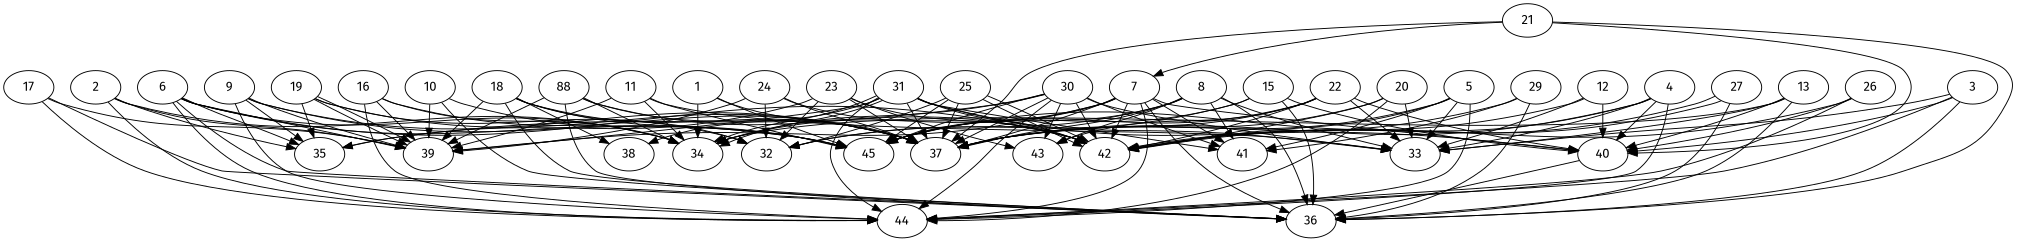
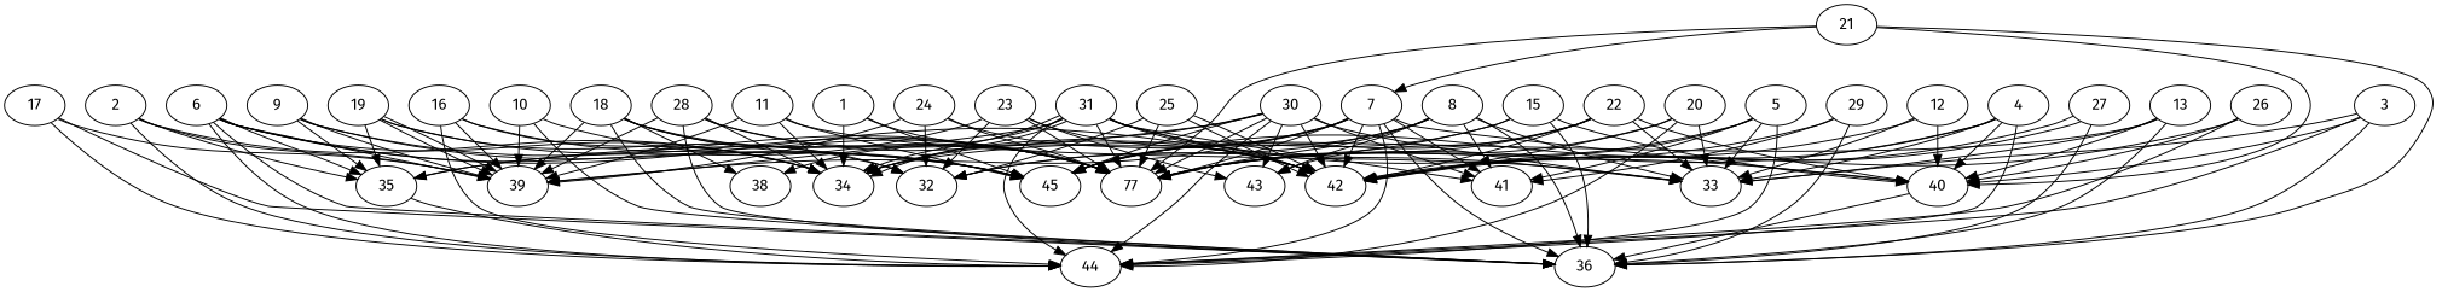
  digraph {
    fontname="Fira Sans"
    node [alpha=0.05 fontname="Fira Sans"]
    edge [fontname="Fira Sans"]
    1 [alpha=0.06 expect_size=35296256]
    34 [alpha=0.01 expect_size=15542272]
-   37 [alpha=0.19 expect_size=24871936]
+   37 [alpha=0.19 expect_size=24871936 label=77]
    45 [alpha=0.19 expect_size=48460800]
    2 [alpha=0.11 expect_size=18114560]
    35 [expect_size=44284928]
    39 [alpha=0.03 expect_size=51102720]
    44 [alpha=0.10 expect_size=47079424]
    3 [alpha=0.07 expect_size=45593600]
    33 [alpha=0.01 expect_size=25763840]
    36 [alpha=0.12 expect_size=13702144]
    40 [alpha=0.15 expect_size=21255168]
    4 [alpha=0.12 expect_size=24085504]
    42 [alpha=0.11 expect_size=14004224]
    5 [alpha=0.19 expect_size=48512000]
    41 [alpha=0.02 expect_size=33217536]
    6 [alpha=0.17 expect_size=11949056]
    7 [alpha=0.16 expect_size=49107968]
    8 [alpha=0.03 expect_size=35388416]
    32 [alpha=0.13 expect_size=8920064]
    43 [alpha=0.08 expect_size=45548544]
    9 [alpha=0.11 expect_size=24561664]
    10 [expect_size=6339584]
    11 [alpha=0.08 expect_size=26630144]
    12 [expect_size=39988224]
    13 [alpha=0.18 expect_size=18844672]
    15 [alpha=0.08 expect_size=15129600]
    16 [alpha=0.15 expect_size=12831744]
    17 [alpha=0.13 expect_size=51762176]
    18 [alpha=0.18 expect_size=42305536]
    38 [alpha=0.02 expect_size=27290624]
    19 [alpha=0.17 expect_size=49528832]
    20 [alpha=0.10 expect_size=29045760]
    21 [alpha=0.16 expect_size=40275968]
    22 [alpha=0.07 expect_size=11590656]
    23 [alpha=0.16 expect_size=23770112]
    24 [alpha=0.12 expect_size=18688000]
    25 [alpha=0.07 expect_size=18060288]
    26 [expect_size=36360192]
    27 [alpha=0.01 expect_size=24617984]
-   28 [alpha=0.10 expect_size=8997888 label=88]
+   28 [alpha=0.10 expect_size=8997888]
    29 [alpha=0.07 expect_size=51448832]
    30 [expect_size=43225088]
    31 [alpha=0.12 expect_size=19031040]
    1 -> 34
    1 -> 37
    1 -> 45
    2 -> 34
    2 -> 35
    2 -> 39
    2 -> 44
    3 -> 44
    3 -> 33
    3 -> 36
    3 -> 40
    40 -> 36
    4 -> 37
    4 -> 44
    4 -> 33
    4 -> 40
    4 -> 42
    5 -> 37
    5 -> 44
    5 -> 33
    5 -> 42
    5 -> 41
    6 -> 34
    6 -> 45
    6 -> 35
    6 -> 39
    6 -> 44
    6 -> 36
    6 -> 42
    7 -> 34
    7 -> 37
    7 -> 45
    7 -> 39
    7 -> 44
    7 -> 36
    7 -> 40
    7 -> 42
    7 -> 41
    8 -> 37
    8 -> 45
    8 -> 33
    8 -> 36
    8 -> 41
    8 -> 32
    8 -> 43
    9 -> 37
    9 -> 45
    9 -> 35
    9 -> 39
-   9 -> 44
+   35 -> 44
    10 -> 45
    10 -> 39
    10 -> 36
    11 -> 34
    11 -> 45
    11 -> 39
    11 -> 33
    12 -> 45
    12 -> 33
    12 -> 40
    13 -> 34
    13 -> 33
    13 -> 36
    13 -> 40
    15 -> 45
    15 -> 36
    15 -> 40
    15 -> 32
    16 -> 34
    16 -> 37
    16 -> 39
    16 -> 44
    17 -> 39
    17 -> 44
    17 -> 36
    18 -> 37
    18 -> 45
    18 -> 39
    18 -> 36
    18 -> 32
    18 -> 38
    19 -> 37
    19 -> 35
    19 -> 39
    19 -> 39
    19 -> 32
    20 -> 37
    20 -> 44
    20 -> 33
    20 -> 42
    21 -> 37
    21 -> 36
    21 -> 40
    21 -> 7
    22 -> 37
    22 -> 45
    22 -> 33
    22 -> 40
    22 -> 42
    22 -> 43
    23 -> 37
    23 -> 35
    23 -> 42
    23 -> 32
    23 -> 43
    24 -> 37
    24 -> 39
    24 -> 42
    24 -> 32
    25 -> 37
-   25 -> 45
    25 -> 42
    25 -> 42
    25 -> 32
    26 -> 44
    26 -> 40
    26 -> 42
    27 -> 36
    27 -> 42
    27 -> 42
    28 -> 34
    28 -> 37
    28 -> 39
    28 -> 36
    28 -> 42
    29 -> 37
    29 -> 36
    29 -> 41
    30 -> 34
    30 -> 37
    30 -> 45
    30 -> 35
    30 -> 44
    30 -> 33
    30 -> 42
    30 -> 41
    30 -> 43
    31 -> 34
    31 -> 34
    31 -> 37
    31 -> 39
    31 -> 44
    31 -> 33
    31 -> 40
    31 -> 42
    31 -> 41
    31 -> 38
  }
